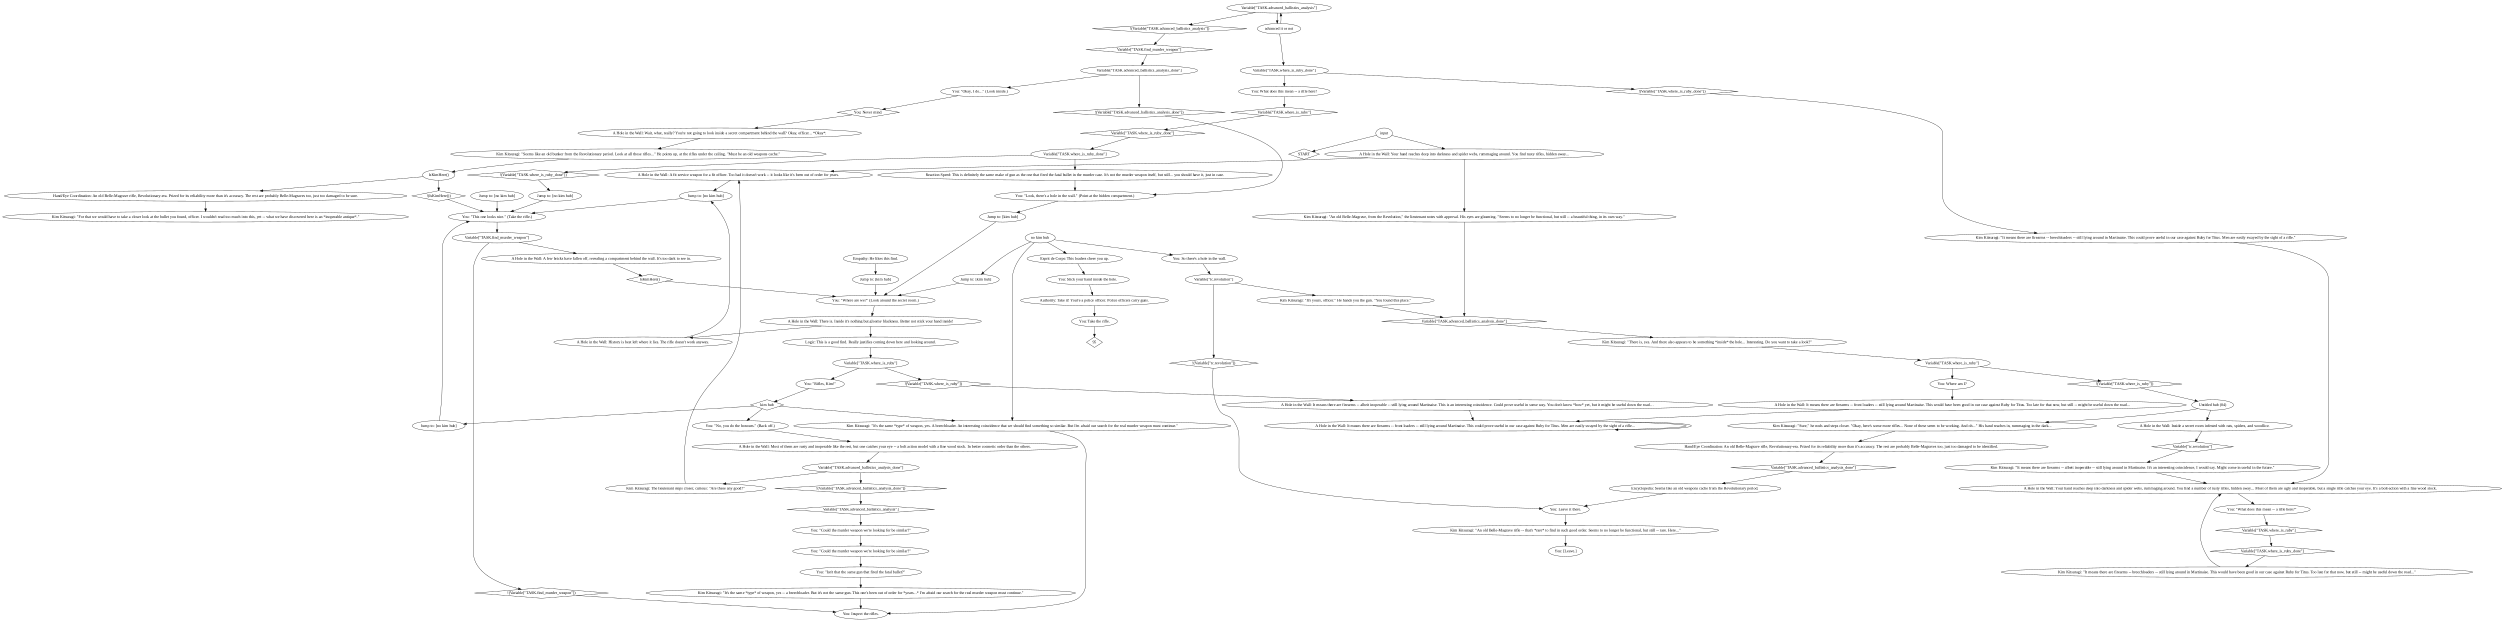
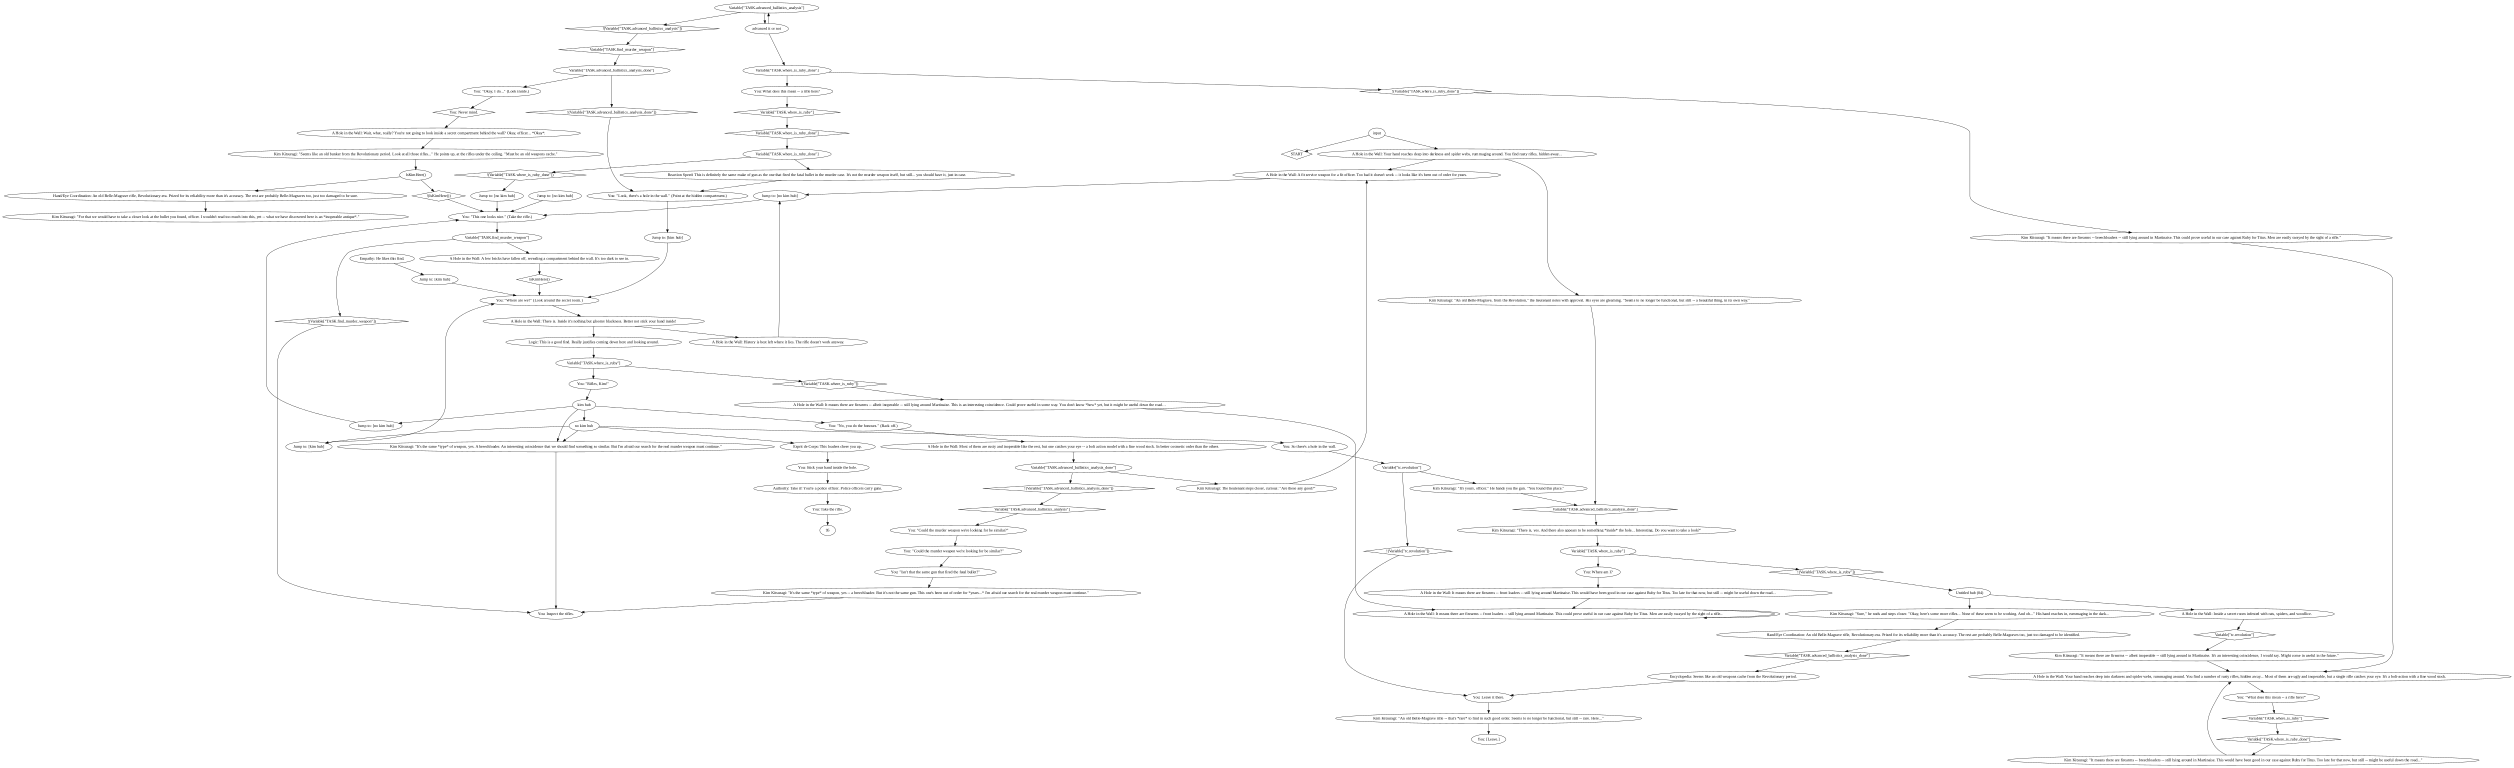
  digraph {
    fontname="Liberation Serif"
    node [fontname="Liberation Serif"]
    edge [fontname="Liberation Serif"]
    n1 [label=START shape=diamond]
    n2 [label=input]
    n3 [label="A Hole in the Wall: Your hand reaches deep into darkness and spider webs, rummaging around. You find rusty rifles, hidden away..."]
    n4 [label="Kim Kitsuragi: \"An old Belle-Magrave, from the Revolution,\" the lieutenant notes with approval. His eyes are gleaming. \"Seems to no longer be functional, but still -- a beautiful thing, in its own way.\""]
    n5 [label="A Hole in the Wall: A fit service weapon for a fit officer. Too bad it doesn't work -- it looks like it's been out of order for years."]
    n6 [label="Kim Kitsuragi: \"It means there are firearms -- breechloaders -- still lying around in Martinaise. This would have been good in our case against Ruby for Titus. Too late for that now, but still -- might be useful down the road...\""]
    n7 [label="A Hole in the Wall: Your hand reaches deep into darkness and spider webs, rummaging around. You find a number of rusty rifles, hidden away... Most of them are ugly and inoperable, but a single rifle catches your eye. It's a bolt-action with a fine wood stock."]
    n8 [label="You: \"What does this mean -- a rifle here?\""]
    n9 [label="A Hole in the Wall: It means there are firearms -- albeit inoperable -- still lying around Martinaise. This is an interesting coincidence. Could prove useful in some way. You don't know *how* yet, but it might be useful down the road…"]
    n10 [label="A Hole in the Wall: It means there are firearms -- front loaders -- still lying around Martinaise. This could prove useful in our case against Ruby for Titus. Men are easily swayed by the sight of a rifle..."]
    n11 [label="You: \"Could the murder weapon we're looking for be similar?\""]
    n12 [label="You: \"Could the murder weapon we're looking for be similar?\""]
    n13 [label="You: \"Isn't that the same gun that fired the fatal bullet?\""]
    n14 [label="Kim Kitsuragi: \"It's the same *type* of weapon, yes -- a breechloader. But it's not the same gun. This one's been out of order for *years...* I'm afraid our search for the real murder weapon must continue.\""]
    n15 [label="You: Inspect the rifles."]
    n16 [label="You: So there's a hole in the wall."]
    n17 [label="Variable[\"tc.revolution\"]"]
    n18 [label="!(Variable[\"tc.revolution\"])" shape=diamond]
    n19 [label="Kim Kitsuragi: \"It's yours, officer.\" He hands you the gun. \"You found this place.\""]
    n20 [label="Jump to: [no kim hub]"]
    n21 [label="You: \"This one looks nice.\" (Take the rifle.)"]
    n22 [label="Variable[\"TASK.find_murder_weapon\"]"]
    n23 [label="A Hole in the Wall: Wait, what, really? You're not going to look inside a secret compartment behind the wall? Okay, officer... *Okay*."]
    n24 [label="Kim Kitsuragi: \"Seems like an old bunker from the Revolutionary period. Look at all those rifles...\" He points up, at the rifles under the ceiling. \"Must be an old weapons cache.\""]
    n25 [label="IsKimHere()"]
    n26 [label="Kim Kitsuragi: \"It means there are firearms -- breechloaders -- still lying around in Martinaise. This could prove useful in our case against Ruby for Titus. Men are easily swayed by the sight of a rifle.\""]
    n27 [label="Jump to: [kim hub]"]
    n28 [label="You: \"Where are we?\" (Look around the secret room.)"]
    n29 [label="A Hole in the Wall: There is. Inside it's nothing but gloomy blackness. Better not stick your hand inside!"]
    n30 [label="Jump to: [no kim hub]"]
    n31 [label="!(IsKimHere())" shape=diamond]
    n32 [label="Hand/Eye Coordination: An old Belle-Magrave rifle, Revolutionary-era. Prized for its reliability more than it's accuracy. The rest are probably Belle-Magraves too, just too damaged to be sure."]
    n33 [label="Logic: This is a good find. Really justifies coming down here and looking around."]
    n34 [label="A Hole in the Wall: History is best left where it lies. The rifle doesn't work anyway."]
    n35 [label="Variable[\"TASK.where_is_ruby\"]"]
    n36 [label="You: Leave it there."]
    n37 [label="Variable[\"TASK.advanced_ballistics_analysis_done\"]" shape=diamond]
    n38 [label="Variable[\"tc.revolution\"]" shape=diamond]
    n39 [label="Kim Kitsuragi: \"It means there are firearms -- albeit inoperable -- still lying around in Martinaise. It's an interesting coincidence, I would say. Might come in useful in the future.\""]
    n40 [label="Kim Kitsuragi: \"An old Belle-Magrave rifle -- that's *rare* to find in such good order. Seems to no longer be functional, but still -- rare. Here...\""]
    n41 [label="Kim Kitsuragi: \"There is, yes. And there also appears to be something *inside* the hole... Interesting. Do you want to take a look?\""]
    n42 [label="You: Stick your hand inside the hole."]
    n43 [label="Authority: Take it! You're a police officer. Police officers carry guns."]
    n44 [label="You: Take the rifle."]
    n45 [label="!(Variable[\"TASK.where_is_ruby\"])" shape=diamond]
    n46 [label="You: \"Rifles, Kim!\""]
    n47 [label="Jump to: [no kim hub]"]
    n48 [label="You: [Leave.]"]
    n49 [label="Variable[\"TASK.advanced_ballistics_analysis\"]"]
    n50 [label="!(Variable[\"TASK.advanced_ballistics_analysis\"])" shape=diamond]
    n51 [label="advanced it or not"]
    n52 [label="Variable[\"TASK.find_murder_weapon\"]" shape=diamond]
    n53 [label="Variable[\"TASK.where_is_ruby_done\"]"]
    n54 [label="Variable[\"TASK.advanced_ballistics_analysis\"]" shape=diamond]
    n55 [label="Variable[\"TASK.advanced_ballistics_analysis_done\"]"]
    n56 [label="!(Variable[\"TASK.where_is_ruby_done\"])" shape=diamond]
    n57 [label="You: What does this mean -- a rifle here?"]
    n58 [label="You: \"Look, there's a hole in the wall.\" (Point at the hidden compartment.)"]
    n59 [label="Jump to: [kim hub]"]
    n60 [label="Jump to: [no kim hub]"]
-   n61 [label="kim hub" shape=diamond]
+   n61 [label="kim hub"]
    n62 [label="Variable[\"TASK.where_is_ruby\"]" shape=diamond]
    n63 [label="Variable[\"TASK.where_is_ruby_done\"]" shape=diamond]
    n64 [label="Variable[\"TASK.where_is_ruby_done\"]"]
    n65 [label="no kim hub"]
    n66 [label="Kim Kitsuragi: \"It's the same *type* of weapon, yes. A breechloader. An interesting coincidence that we should find something so similar. But I'm afraid our search for the real murder weapon must continue.\""]
    n67 [label="You: \"No, you do the honours.\" (Back off.)"]
    n68 [label="!(Variable[\"TASK.find_murder_weapon\"])" shape=diamond]
    n69 [label="A Hole in the Wall: A few bricks have fallen off, revealing a compartment behind the wall. It's too dark to see in."]
    n70 [label="IsKimHere()" shape=diamond]
    n71 [label="!(Variable[\"TASK.advanced_ballistics_analysis_done\"])" shape=diamond]
    n72 [label="You: \"Okay, I do...\" (Look inside.)"]
    n73 [label="You: Never mind." shape=diamond]
    n74 [label="Hand/Eye Coordination: An old Belle-Magrave rifle, Revolutionary-era. Prized for its reliability more than it's accuracy. The rest are probably Belle-Magraves too, just too damaged to be identified."]
    n75 [label="Variable[\"TASK.advanced_ballistics_analysis_done\"]" shape=diamond]
    n76 [label="Encyclopedia: Seems like an old weapons cache from the Revolutionary period."]
    n77 [label="Variable[\"TASK.where_is_ruby\"]" shape=diamond]
    n78 [label="Variable[\"TASK.where_is_ruby_done\"]" shape=diamond]
    n79 [label="Jump to: [kim hub]"]
    n80 [label="Esprit de Corps: This loaders cheer you up."]
-   95 [shape=diamond]
+   95
    n82 [label="Kim Kitsuragi: \"For that we would have to take a closer look at the bullet you found, officer. I wouldn't read too much into this, yet -- what we have discovered here is an *inoperable antique*.\""]
    n83 [label="Variable[\"TASK.advanced_ballistics_analysis_done\"]"]
    n84 [label="!(Variable[\"TASK.advanced_ballistics_analysis_done\"])" shape=diamond]
    n85 [label="Kim Kitsuragi: The lieutenant steps closer, curious: \"Are these any good?\""]
    n86 [label="Variable[\"TASK.where_is_ruby\"]"]
    n87 [label="A Hole in the Wall: Most of them are rusty and inoperable like the rest, but one catches your eye -- a bolt action model with a fine wood stock. In better cosmetic order than the others."]
    n88 [label="A Hole in the Wall: Inside a secret room infested with rats, spiders, and woodlice."]
    n89 [label="A Hole in the Wall: It means there are firearms -- front loaders -- still lying around Martinaise. This would have been good in our case against Ruby for Titus. Too late for that now, but still -- might be useful down the road..."]
    n90 [label="!(Variable[\"TASK.where_is_ruby_done\"])" shape=diamond]
    n91 [label="Reaction Speed: This is definitely the same make of gun as the one that fired the fatal bullet in the murder case. It's not the murder weapon itself, but still... you should have it, just in case."]
    n92 [label="Untitled hub (04)"]
    n93 [label="Kim Kitsuragi: \"Sure,\" he nods and steps closer. \"Okay, here's some more rifles... None of these seem to be working. And oh...\" His hand reaches in, rummaging in the dark..."]
    n94 [label="!(Variable[\"TASK.where_is_ruby\"])" shape=diamond]
    n95 [label="You: Where am I?"]
    n96 [label="Empathy: He likes this find."]
    n2 -> n1
    n2 -> n3
    n3 -> n4
    n3 -> n5
    n4 -> n37
    n5 -> n20
    n6 -> n7
    n7 -> n8
    n8 -> n77
    n9 -> n10
    n10 -> n10
    n11 -> n12
    n12 -> n13
    n13 -> n14
    n14 -> n15
    n16 -> n17
    n17 -> n18
    n17 -> n19
    n18 -> n36
    n19 -> n37
    n20 -> n21
    n21 -> n22
    n22 -> n68
    n22 -> n69
    n23 -> n24
    n24 -> n25
    n25 -> n31
    n25 -> n32
    n26 -> n7
    n27 -> n28
    n28 -> n29
    n29 -> n33
    n29 -> n34
    n30 -> n21
    n31 -> n21
    n32 -> n82
    n33 -> n35
    n34 -> n20
    n35 -> n45
    n35 -> n46
    n36 -> n40
    n37 -> n41
    n38 -> n39
    n39 -> n7
    n40 -> n48
    n41 -> n86
    n42 -> n43
    n43 -> n44
    n44 -> 95
    n45 -> n9
    n46 -> n61
    n47 -> n21
    n49 -> n50
    n49 -> n51
    n50 -> n52
    n51 -> n49
    n51 -> n53
    n52 -> n55
    n53 -> n56
    n53 -> n57
    n54 -> n11
    n55 -> n71
    n55 -> n72
    n56 -> n26
    n57 -> n62
    n58 -> n59
    n59 -> n28
    n60 -> n21
    n61 -> n60
+   n61 -> n65
    n61 -> n66
    n61 -> n67
    n62 -> n63
    n63 -> n64
    n64 -> n90
    n64 -> n91
    n65 -> n16
    n65 -> n66
    n65 -> n79
    n65 -> n80
    n66 -> n15
    n67 -> n87
    n68 -> n15
    n69 -> n70
    n70 -> n28
    n71 -> n58
    n72 -> n73
    n73 -> n23
    n74 -> n75
    n75 -> n76
    n76 -> n36
    n77 -> n78
    n78 -> n6
    n79 -> n28
    n80 -> n42
    n83 -> n84
    n83 -> n85
    n84 -> n54
    n85 -> n5
    n86 -> n94
    n86 -> n95
    n87 -> n83
    n88 -> n38
    n89 -> n10
    n90 -> n47
    n91 -> n58
    n92 -> n88
    n92 -> n93
    n93 -> n74
    n94 -> n92
    n95 -> n89
    n96 -> n27
  }
